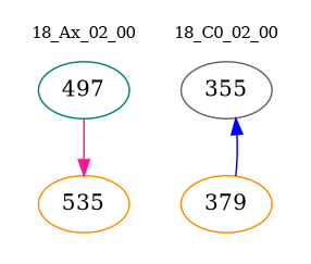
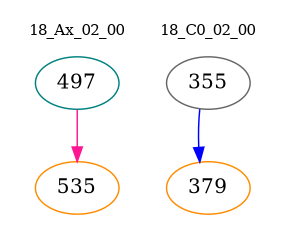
  digraph {
    node [color=darkorange]
    n1 [color=teal label=497]
    n2 [label=535]
    n3 [color=gray40 label=355]
    n4 [label=379]
    subgraph cluster_1 {
      color=white
      fontsize=10
      label="18_Ax_02_00"
      n1
      n2
    }
    subgraph cluster_2 {
      color=white
      fontsize=10
      label="18_C0_02_00"
      n3
      n4
    }
    n1 -> n2 [color=deeppink]
-   n4 -> n3 [color=blue]
+   n3 -> n4 [color=blue]
  }
